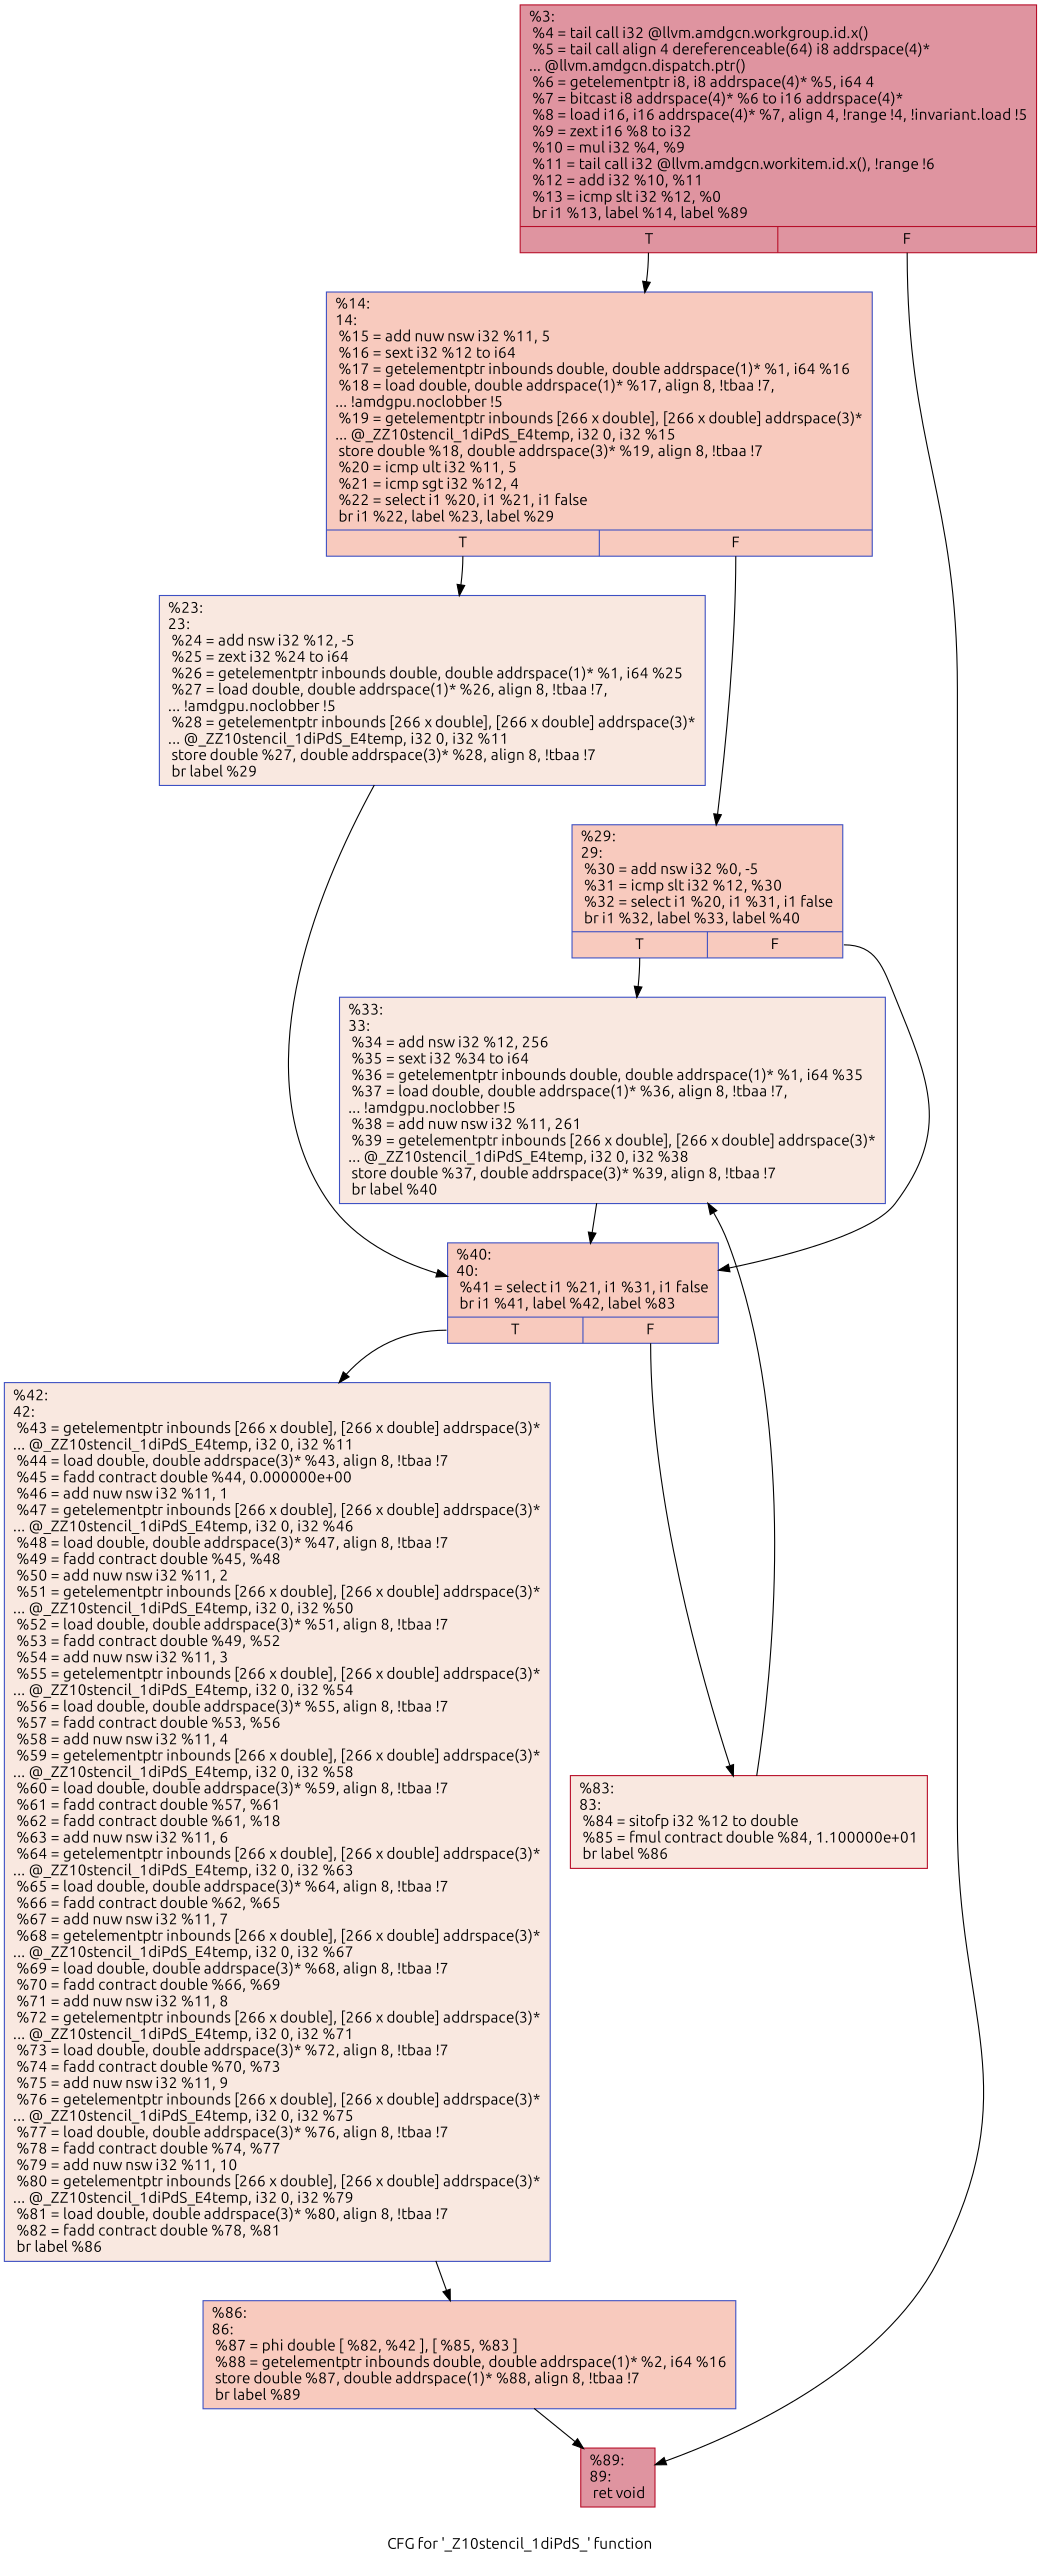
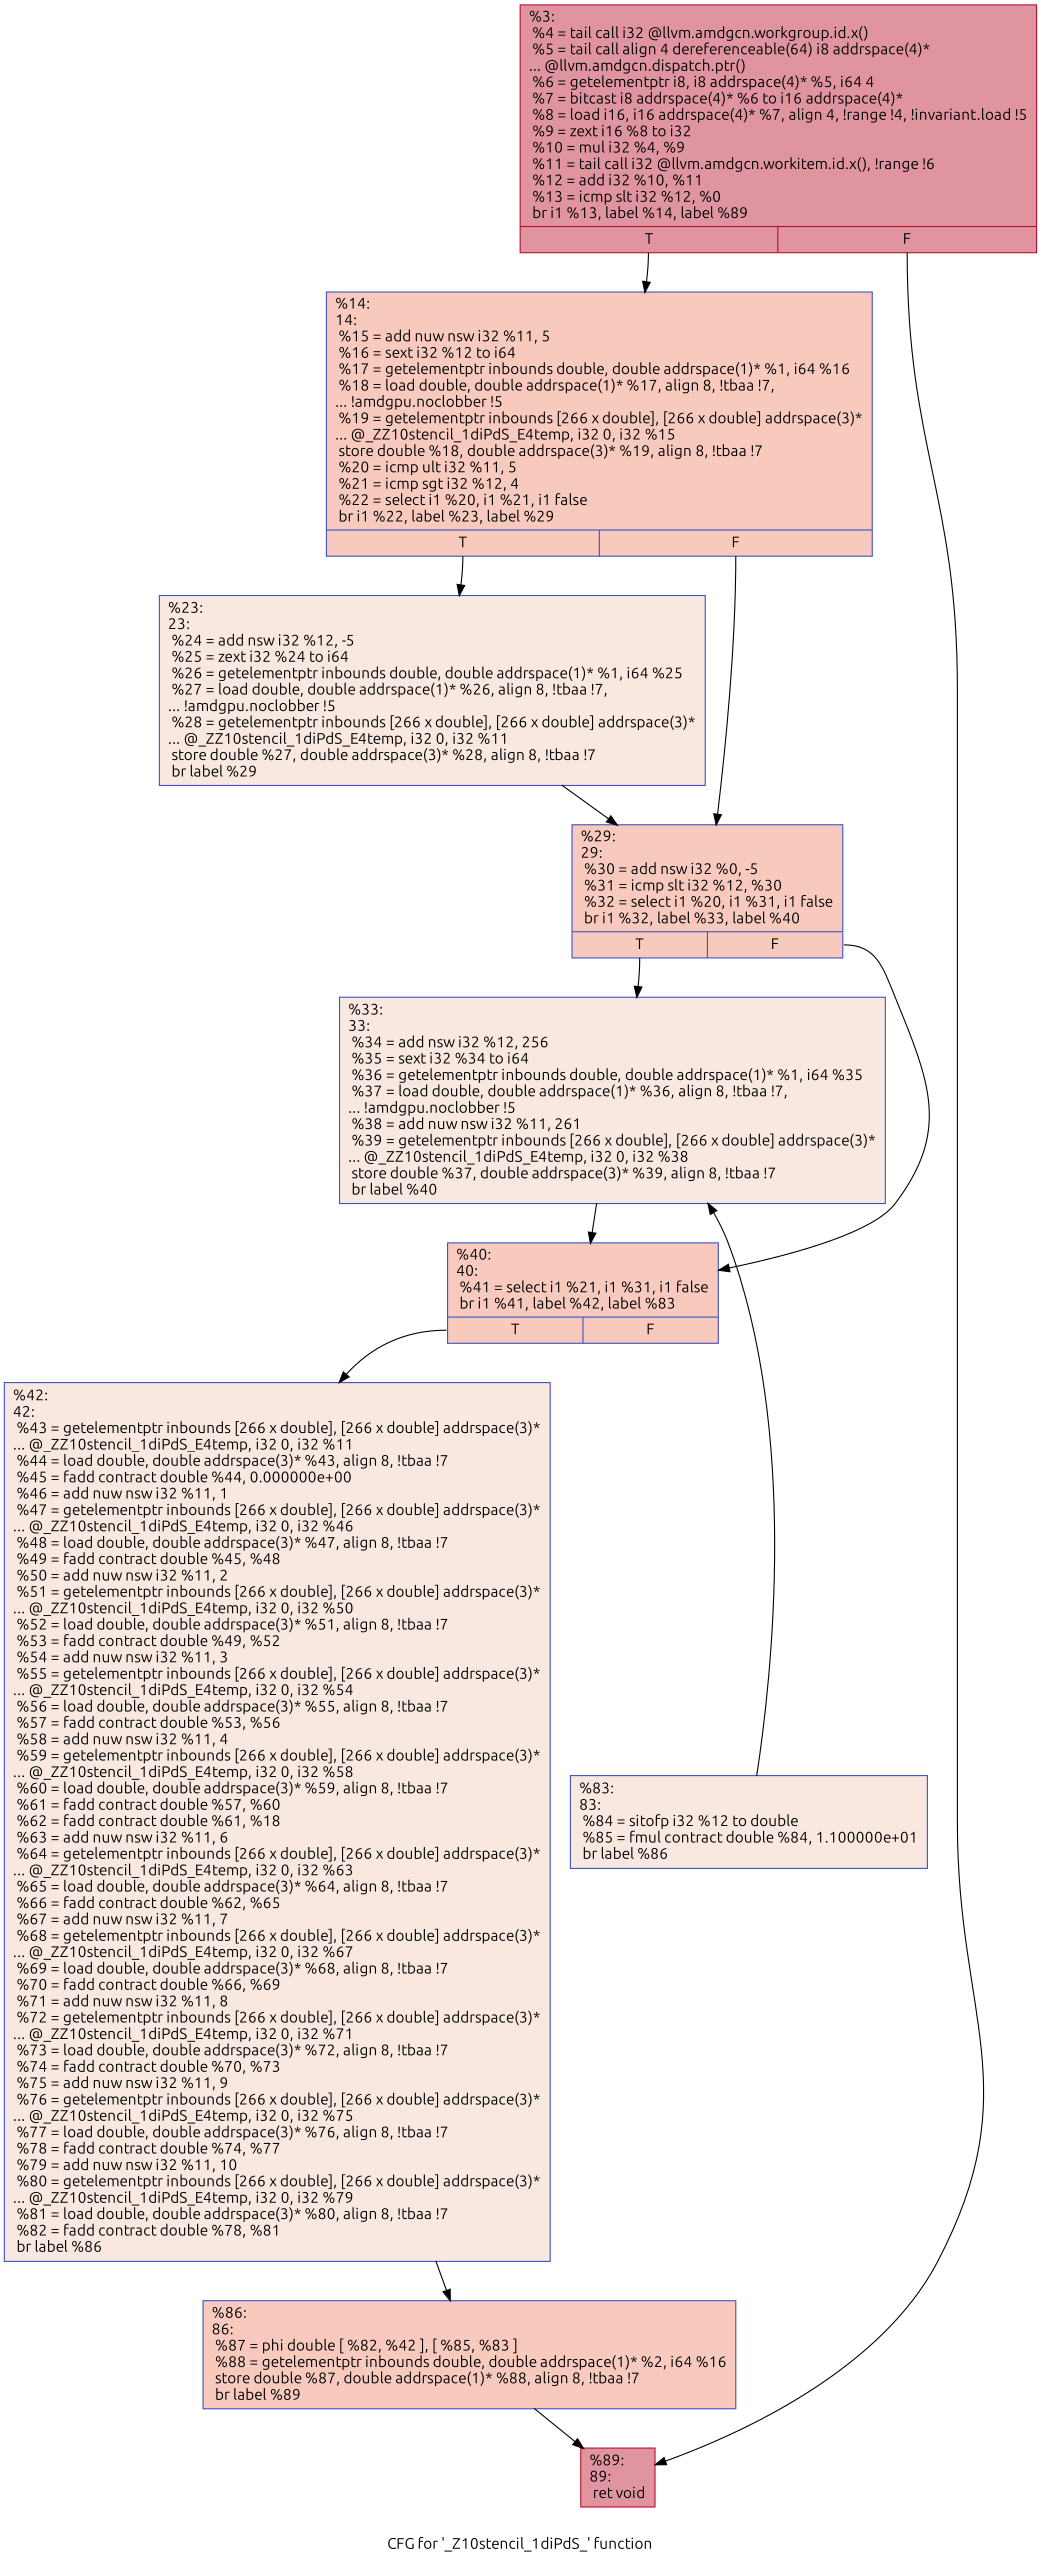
  digraph {
    fontname=Ubuntu
    label="CFG for '_Z10stencil_1diPdS_' function"
    node [color="#3d50c3ff" fillcolor="#ef886b70" fontname=Ubuntu shape=record style=filled]
    edge [fontname=Ubuntu]
    n1 [color="#b70d28ff" fillcolor="#b70d2870" label="{%3:\l  %4 = tail call i32 @llvm.amdgcn.workgroup.id.x()\l  %5 = tail call align 4 dereferenceable(64) i8 addrspace(4)*\l... @llvm.amdgcn.dispatch.ptr()\l  %6 = getelementptr i8, i8 addrspace(4)* %5, i64 4\l  %7 = bitcast i8 addrspace(4)* %6 to i16 addrspace(4)*\l  %8 = load i16, i16 addrspace(4)* %7, align 4, !range !4, !invariant.load !5\l  %9 = zext i16 %8 to i32\l  %10 = mul i32 %4, %9\l  %11 = tail call i32 @llvm.amdgcn.workitem.id.x(), !range !6\l  %12 = add i32 %10, %11\l  %13 = icmp slt i32 %12, %0\l  br i1 %13, label %14, label %89\l|{<s0>T|<s1>F}}"]
    n2 [label="{%14:\l14:                                               \l  %15 = add nuw nsw i32 %11, 5\l  %16 = sext i32 %12 to i64\l  %17 = getelementptr inbounds double, double addrspace(1)* %1, i64 %16\l  %18 = load double, double addrspace(1)* %17, align 8, !tbaa !7,\l... !amdgpu.noclobber !5\l  %19 = getelementptr inbounds [266 x double], [266 x double] addrspace(3)*\l... @_ZZ10stencil_1diPdS_E4temp, i32 0, i32 %15\l  store double %18, double addrspace(3)* %19, align 8, !tbaa !7\l  %20 = icmp ult i32 %11, 5\l  %21 = icmp sgt i32 %12, 4\l  %22 = select i1 %20, i1 %21, i1 false\l  br i1 %22, label %23, label %29\l|{<s0>T|<s1>F}}"]
    n3 [color="#b70d28ff" fillcolor="#b70d2870" label="{%89:\l89:                                               \l  ret void\l}"]
    n4 [fillcolor="#f1ccb870" label="{%23:\l23:                                               \l  %24 = add nsw i32 %12, -5\l  %25 = zext i32 %24 to i64\l  %26 = getelementptr inbounds double, double addrspace(1)* %1, i64 %25\l  %27 = load double, double addrspace(1)* %26, align 8, !tbaa !7,\l... !amdgpu.noclobber !5\l  %28 = getelementptr inbounds [266 x double], [266 x double] addrspace(3)*\l... @_ZZ10stencil_1diPdS_E4temp, i32 0, i32 %11\l  store double %27, double addrspace(3)* %28, align 8, !tbaa !7\l  br label %29\l}"]
    n5 [label="{%29:\l29:                                               \l  %30 = add nsw i32 %0, -5\l  %31 = icmp slt i32 %12, %30\l  %32 = select i1 %20, i1 %31, i1 false\l  br i1 %32, label %33, label %40\l|{<s0>T|<s1>F}}"]
    n6 [fillcolor="#f1ccb870" label="{%33:\l33:                                               \l  %34 = add nsw i32 %12, 256\l  %35 = sext i32 %34 to i64\l  %36 = getelementptr inbounds double, double addrspace(1)* %1, i64 %35\l  %37 = load double, double addrspace(1)* %36, align 8, !tbaa !7,\l... !amdgpu.noclobber !5\l  %38 = add nuw nsw i32 %11, 261\l  %39 = getelementptr inbounds [266 x double], [266 x double] addrspace(3)*\l... @_ZZ10stencil_1diPdS_E4temp, i32 0, i32 %38\l  store double %37, double addrspace(3)* %39, align 8, !tbaa !7\l  br label %40\l}"]
    n7 [label="{%40:\l40:                                               \l  %41 = select i1 %21, i1 %31, i1 false\l  br i1 %41, label %42, label %83\l|{<s0>T|<s1>F}}"]
-   n8 [fillcolor="#f1ccb870" label="{%42:\l42:                                               \l  %43 = getelementptr inbounds [266 x double], [266 x double] addrspace(3)*\l... @_ZZ10stencil_1diPdS_E4temp, i32 0, i32 %11\l  %44 = load double, double addrspace(3)* %43, align 8, !tbaa !7\l  %45 = fadd contract double %44, 0.000000e+00\l  %46 = add nuw nsw i32 %11, 1\l  %47 = getelementptr inbounds [266 x double], [266 x double] addrspace(3)*\l... @_ZZ10stencil_1diPdS_E4temp, i32 0, i32 %46\l  %48 = load double, double addrspace(3)* %47, align 8, !tbaa !7\l  %49 = fadd contract double %45, %48\l  %50 = add nuw nsw i32 %11, 2\l  %51 = getelementptr inbounds [266 x double], [266 x double] addrspace(3)*\l... @_ZZ10stencil_1diPdS_E4temp, i32 0, i32 %50\l  %52 = load double, double addrspace(3)* %51, align 8, !tbaa !7\l  %53 = fadd contract double %49, %52\l  %54 = add nuw nsw i32 %11, 3\l  %55 = getelementptr inbounds [266 x double], [266 x double] addrspace(3)*\l... @_ZZ10stencil_1diPdS_E4temp, i32 0, i32 %54\l  %56 = load double, double addrspace(3)* %55, align 8, !tbaa !7\l  %57 = fadd contract double %53, %56\l  %58 = add nuw nsw i32 %11, 4\l  %59 = getelementptr inbounds [266 x double], [266 x double] addrspace(3)*\l... @_ZZ10stencil_1diPdS_E4temp, i32 0, i32 %58\l  %60 = load double, double addrspace(3)* %59, align 8, !tbaa !7\l  %61 = fadd contract double %57, %61\l  %62 = fadd contract double %61, %18\l  %63 = add nuw nsw i32 %11, 6\l  %64 = getelementptr inbounds [266 x double], [266 x double] addrspace(3)*\l... @_ZZ10stencil_1diPdS_E4temp, i32 0, i32 %63\l  %65 = load double, double addrspace(3)* %64, align 8, !tbaa !7\l  %66 = fadd contract double %62, %65\l  %67 = add nuw nsw i32 %11, 7\l  %68 = getelementptr inbounds [266 x double], [266 x double] addrspace(3)*\l... @_ZZ10stencil_1diPdS_E4temp, i32 0, i32 %67\l  %69 = load double, double addrspace(3)* %68, align 8, !tbaa !7\l  %70 = fadd contract double %66, %69\l  %71 = add nuw nsw i32 %11, 8\l  %72 = getelementptr inbounds [266 x double], [266 x double] addrspace(3)*\l... @_ZZ10stencil_1diPdS_E4temp, i32 0, i32 %71\l  %73 = load double, double addrspace(3)* %72, align 8, !tbaa !7\l  %74 = fadd contract double %70, %73\l  %75 = add nuw nsw i32 %11, 9\l  %76 = getelementptr inbounds [266 x double], [266 x double] addrspace(3)*\l... @_ZZ10stencil_1diPdS_E4temp, i32 0, i32 %75\l  %77 = load double, double addrspace(3)* %76, align 8, !tbaa !7\l  %78 = fadd contract double %74, %77\l  %79 = add nuw nsw i32 %11, 10\l  %80 = getelementptr inbounds [266 x double], [266 x double] addrspace(3)*\l... @_ZZ10stencil_1diPdS_E4temp, i32 0, i32 %79\l  %81 = load double, double addrspace(3)* %80, align 8, !tbaa !7\l  %82 = fadd contract double %78, %81\l  br label %86\l}"]
-   n9 [color="#b70d28ff" fillcolor="#f1ccb870" label="{%83:\l83:                                               \l  %84 = sitofp i32 %12 to double\l  %85 = fmul contract double %84, 1.100000e+01\l  br label %86\l}"]
+   n8 [fillcolor="#f1ccb870" label="{%42:\l42:                                               \l  %43 = getelementptr inbounds [266 x double], [266 x double] addrspace(3)*\l... @_ZZ10stencil_1diPdS_E4temp, i32 0, i32 %11\l  %44 = load double, double addrspace(3)* %43, align 8, !tbaa !7\l  %45 = fadd contract double %44, 0.000000e+00\l  %46 = add nuw nsw i32 %11, 1\l  %47 = getelementptr inbounds [266 x double], [266 x double] addrspace(3)*\l... @_ZZ10stencil_1diPdS_E4temp, i32 0, i32 %46\l  %48 = load double, double addrspace(3)* %47, align 8, !tbaa !7\l  %49 = fadd contract double %45, %48\l  %50 = add nuw nsw i32 %11, 2\l  %51 = getelementptr inbounds [266 x double], [266 x double] addrspace(3)*\l... @_ZZ10stencil_1diPdS_E4temp, i32 0, i32 %50\l  %52 = load double, double addrspace(3)* %51, align 8, !tbaa !7\l  %53 = fadd contract double %49, %52\l  %54 = add nuw nsw i32 %11, 3\l  %55 = getelementptr inbounds [266 x double], [266 x double] addrspace(3)*\l... @_ZZ10stencil_1diPdS_E4temp, i32 0, i32 %54\l  %56 = load double, double addrspace(3)* %55, align 8, !tbaa !7\l  %57 = fadd contract double %53, %56\l  %58 = add nuw nsw i32 %11, 4\l  %59 = getelementptr inbounds [266 x double], [266 x double] addrspace(3)*\l... @_ZZ10stencil_1diPdS_E4temp, i32 0, i32 %58\l  %60 = load double, double addrspace(3)* %59, align 8, !tbaa !7\l  %61 = fadd contract double %57, %60\l  %62 = fadd contract double %61, %18\l  %63 = add nuw nsw i32 %11, 6\l  %64 = getelementptr inbounds [266 x double], [266 x double] addrspace(3)*\l... @_ZZ10stencil_1diPdS_E4temp, i32 0, i32 %63\l  %65 = load double, double addrspace(3)* %64, align 8, !tbaa !7\l  %66 = fadd contract double %62, %65\l  %67 = add nuw nsw i32 %11, 7\l  %68 = getelementptr inbounds [266 x double], [266 x double] addrspace(3)*\l... @_ZZ10stencil_1diPdS_E4temp, i32 0, i32 %67\l  %69 = load double, double addrspace(3)* %68, align 8, !tbaa !7\l  %70 = fadd contract double %66, %69\l  %71 = add nuw nsw i32 %11, 8\l  %72 = getelementptr inbounds [266 x double], [266 x double] addrspace(3)*\l... @_ZZ10stencil_1diPdS_E4temp, i32 0, i32 %71\l  %73 = load double, double addrspace(3)* %72, align 8, !tbaa !7\l  %74 = fadd contract double %70, %73\l  %75 = add nuw nsw i32 %11, 9\l  %76 = getelementptr inbounds [266 x double], [266 x double] addrspace(3)*\l... @_ZZ10stencil_1diPdS_E4temp, i32 0, i32 %75\l  %77 = load double, double addrspace(3)* %76, align 8, !tbaa !7\l  %78 = fadd contract double %74, %77\l  %79 = add nuw nsw i32 %11, 10\l  %80 = getelementptr inbounds [266 x double], [266 x double] addrspace(3)*\l... @_ZZ10stencil_1diPdS_E4temp, i32 0, i32 %79\l  %81 = load double, double addrspace(3)* %80, align 8, !tbaa !7\l  %82 = fadd contract double %78, %81\l  br label %86\l}"]
+   n9 [fillcolor="#f1ccb870" label="{%83:\l83:                                               \l  %84 = sitofp i32 %12 to double\l  %85 = fmul contract double %84, 1.100000e+01\l  br label %86\l}"]
    n10 [label="{%86:\l86:                                               \l  %87 = phi double [ %82, %42 ], [ %85, %83 ]\l  %88 = getelementptr inbounds double, double addrspace(1)* %2, i64 %16\l  store double %87, double addrspace(1)* %88, align 8, !tbaa !7\l  br label %89\l}"]
    n1 -> n2 [tailport=s0]
    n1 -> n3 [tailport=s1]
    n2 -> n4 [tailport=s0]
    n2 -> n5 [tailport=s1]
-   n4 -> n7
+   n4 -> n5
    n5 -> n6 [tailport=s0]
    n5 -> n7 [tailport=s1]
    n6 -> n7
    n7 -> n8 [tailport=s0]
-   n7 -> n9 [tailport=s1]
    n8 -> n10
    n9 -> n6
    n10 -> n3
  }
